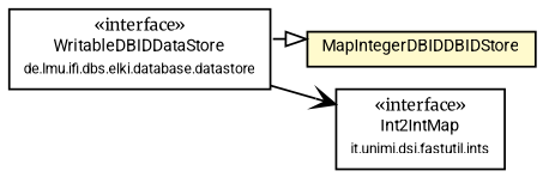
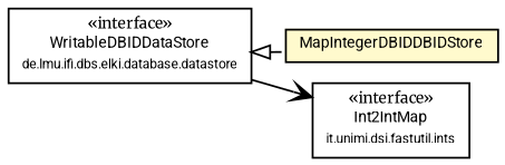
  digraph {
    fontname=Merriweather
    nodesep=0.15
    rankdir=LR
    ranksep=0.25
    node [fontcolor=black fontname=Merriweather fontsize=8 margin=0 shape=plaintext]
    edge [color=black fontname=Merriweather fontsize=7 labelfontname=Roboto labelfontsize=7]
    n1 [height=0 label=<<table title="de.lmu.ifi.dbs.elki.database.datastore.WritableDBIDDataStore" border="0" cellborder="1" cellspacing="0" cellpadding="2" href="../WritableDBIDDataStore.html" target="_parent"> 		<tr><td><table border="0" cellspacing="0" cellpadding="1"> 		<tr><td align="center" balign="center"> &#171;interface&#187; </td></tr> 		<tr><td align="center" balign="center"> <font face="Roboto">WritableDBIDDataStore</font> </td></tr> 		<tr><td align="center" balign="center"> <font face="Roboto" point-size="7.0">de.lmu.ifi.dbs.elki.database.datastore</font> </td></tr> 		</table></td></tr> 		</table>> width=0]
    n2 [height=0 label=<<table title="de.lmu.ifi.dbs.elki.database.datastore.memory.MapIntegerDBIDDBIDStore" border="0" cellborder="1" cellspacing="0" cellpadding="2" bgcolor="lemonChiffon" href="MapIntegerDBIDDBIDStore.html" target="_parent"> 		<tr><td><table border="0" cellspacing="0" cellpadding="1"> 		<tr><td align="center" balign="center"> <font face="Roboto">MapIntegerDBIDDBIDStore</font> </td></tr> 		</table></td></tr> 		</table>> width=0]
    n3 [height=0 label=<<table title="it.unimi.dsi.fastutil.ints.Int2IntMap" border="0" cellborder="1" cellspacing="0" cellpadding="2" href="http://docs.oracle.com/javase/7/docs/api/it/unimi/dsi/fastutil/ints/Int2IntMap.html" target="_parent"> 		<tr><td><table border="0" cellspacing="0" cellpadding="1"> 		<tr><td align="center" balign="center"> &#171;interface&#187; </td></tr> 		<tr><td align="center" balign="center"> <font face="Roboto">Int2IntMap</font> </td></tr> 		<tr><td align="center" balign="center"> <font face="Roboto" point-size="7.0">it.unimi.dsi.fastutil.ints</font> </td></tr> 		</table></td></tr> 		</table>> width=0]
-   n2 -> n1 [arrowtail=empty dir=back style=dashed weight=9]
+   n1 -> n2 [arrowtail=empty dir=back style=dashed weight=9]
    n1 -> n3 [arrowhead=open weight=1]
  }
